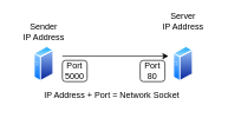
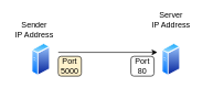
  <mxCell id="0" />
  <mxCell id="1" parent="0" />
  <mxCell id="2" style="edgeStyle=orthogonalEdgeStyle;rounded=0;orthogonalLoop=1;jettySize=auto;html=1;" edge="1" parent="1"><mxGeometry relative="1" as="geometry"><mxPoint x="87" y="79" as="sourcePoint" /><mxPoint x="237" y="79" as="targetPoint" /></mxGeometry></mxCell>
  <mxCell id="3" value="" style="aspect=fixed;perimeter=ellipsePerimeter;html=1;align=center;shadow=0;dashed=0;spacingTop=3;image;image=img/lib/active_directory/generic_server.svg;" vertex="1" parent="1"><mxGeometry x="47" y="65" width="28.0" height="50" as="geometry" /></mxCell>
  <mxCell id="4" value="" style="aspect=fixed;perimeter=ellipsePerimeter;html=1;align=center;shadow=0;dashed=0;spacingTop=3;image;image=img/lib/active_directory/generic_server.svg;" vertex="1" parent="1"><mxGeometry x="244" y="65" width="28.0" height="50" as="geometry" /></mxCell>
- <mxCell id="5" value="Sender&lt;br&gt;IP Address" style="text;html=1;strokeColor=none;fillColor=none;align=center;verticalAlign=middle;whiteSpace=wrap;rounded=0;" vertex="1" parent="1"><mxGeometry x="20" y="35" width="82" height="20" as="geometry" /></mxCell>
+ <mxCell id="5" value="Sender&lt;br&gt;IP Address" style="text;html=1;strokeColor=none;fillColor=none;align=center;verticalAlign=middle;whiteSpace=wrap;rounded=0;" vertex="1" parent="1"><mxGeometry x="10" y="35" width="82" height="20" as="geometry" /></mxCell>
  <mxCell id="6" value="Server&lt;br&gt;IP Address" style="text;html=1;strokeColor=none;fillColor=none;align=center;verticalAlign=middle;whiteSpace=wrap;rounded=0;" vertex="1" parent="1"><mxGeometry x="217" y="20" width="82" height="20" as="geometry" /></mxCell>
- <mxCell id="7" value="Port 5000" style="rounded=1;whiteSpace=wrap;html=1;" vertex="1" parent="1"><mxGeometry x="87" y="85" width="35" height="30" as="geometry" /></mxCell>
+ <mxCell id="7" value="Port 5000" style="rounded=1;whiteSpace=wrap;html=1;fillColor=#fff2cc;" vertex="1" parent="1"><mxGeometry x="87" y="85" width="35" height="30" as="geometry" /></mxCell>
  <mxCell id="8" value="Port 80" style="rounded=1;whiteSpace=wrap;html=1;" vertex="1" parent="1"><mxGeometry x="197" y="85" width="35" height="30" as="geometry" /></mxCell>
- <mxCell id="9" value="IP Address + Port = Network Socket" style="text;html=1;strokeColor=none;fillColor=none;align=center;verticalAlign=middle;whiteSpace=wrap;rounded=0;" vertex="1" parent="1"><mxGeometry x="37" y="125" width="240" height="20" as="geometry" /></mxCell>
